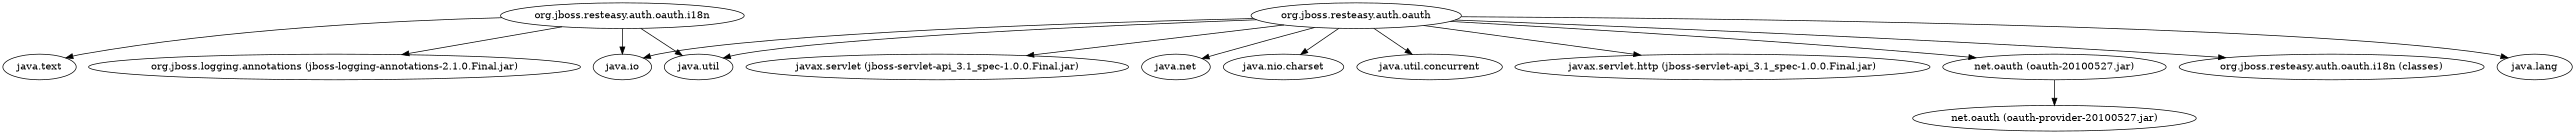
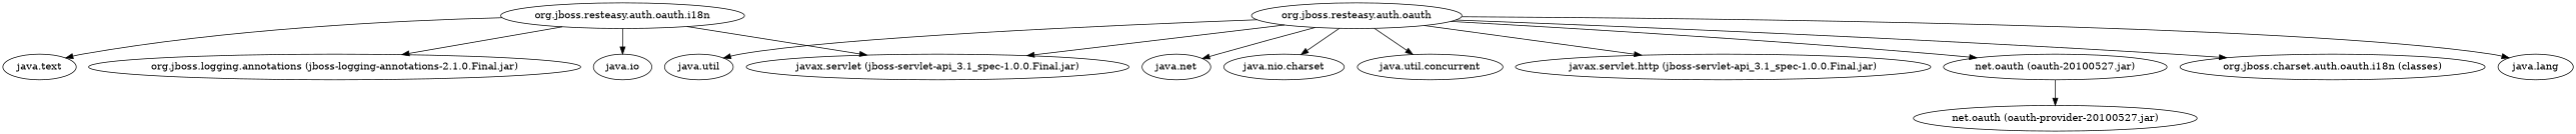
  digraph {
    "org.jboss.resteasy.auth.oauth"
    "java.io"
    "java.lang"
    "java.net"
    "java.nio.charset"
    "java.util"
    "java.util.concurrent"
    "javax.servlet (jboss-servlet-api_3.1_spec-1.0.0.Final.jar)"
    "javax.servlet.http (jboss-servlet-api_3.1_spec-1.0.0.Final.jar)"
    "net.oauth (oauth-20100527.jar)"
-   "org.jboss.resteasy.auth.oauth.i18n (classes)"
+   "org.jboss.resteasy.auth.oauth.i18n (classes)" [label="org.jboss.charset.auth.oauth.i18n (classes)"]
    "net.oauth (oauth-provider-20100527.jar)"
    "org.jboss.resteasy.auth.oauth.i18n"
    "java.text"
    "org.jboss.logging.annotations (jboss-logging-annotations-2.1.0.Final.jar)"
-   "org.jboss.resteasy.auth.oauth" -> "java.io"
    "org.jboss.resteasy.auth.oauth" -> "java.lang"
    "org.jboss.resteasy.auth.oauth" -> "java.net"
    "org.jboss.resteasy.auth.oauth" -> "java.nio.charset"
    "org.jboss.resteasy.auth.oauth" -> "java.util"
    "org.jboss.resteasy.auth.oauth" -> "java.util.concurrent"
    "org.jboss.resteasy.auth.oauth" -> "javax.servlet (jboss-servlet-api_3.1_spec-1.0.0.Final.jar)"
    "org.jboss.resteasy.auth.oauth" -> "javax.servlet.http (jboss-servlet-api_3.1_spec-1.0.0.Final.jar)"
    "org.jboss.resteasy.auth.oauth" -> "net.oauth (oauth-20100527.jar)"
    "org.jboss.resteasy.auth.oauth" -> "org.jboss.resteasy.auth.oauth.i18n (classes)"
    "net.oauth (oauth-20100527.jar)" -> "net.oauth (oauth-provider-20100527.jar)"
    "org.jboss.resteasy.auth.oauth.i18n" -> "java.io"
-   "org.jboss.resteasy.auth.oauth.i18n" -> "java.util"
+   "org.jboss.resteasy.auth.oauth.i18n" -> "javax.servlet (jboss-servlet-api_3.1_spec-1.0.0.Final.jar)"
    "org.jboss.resteasy.auth.oauth.i18n" -> "java.text"
    "org.jboss.resteasy.auth.oauth.i18n" -> "org.jboss.logging.annotations (jboss-logging-annotations-2.1.0.Final.jar)"
  }
